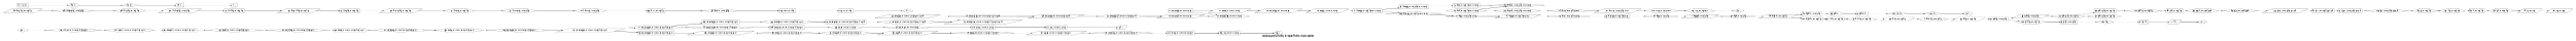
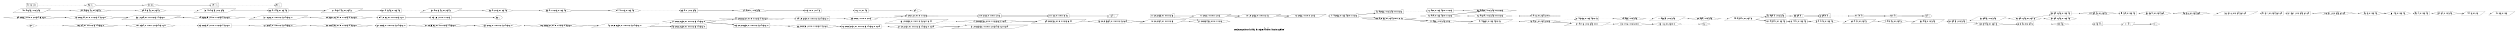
  digraph {
    label="Tree-decomposition of width 3 for register allocator (function _gdelete)"
    rankdir=LR
    node [shape=folder]
    edge [style=dotted]
    n1 [label="0 | : " shape=diamond]
    n2 [label="1 | 44 : " shape=parallelogram]
    n3 [label="2 | 43 44 : "]
    n4 [label="3 | 5 43 : 0 1 2 3 4 5 "]
    n5 [label="100 | 43 : " shape=diamond]
    n6 [label="4 | 9 42 43 : 0 1 2 3 4 5 " shape=hexagon]
    n7 [label="83 | 9 43 : 0 1 2 3 4 5 " shape=parallelogram]
    n8 [label="50 | 5 9 43 : 0 1 2 3 4 5 "]
    n9 [label="5 | 9 41 42 : 0 1 2 3 4 5 " shape=hexagon]
    n10 [label="82 | 9 42 : 0 1 2 3 4 5 " shape=parallelogram]
    n11 [label="6 | 39 40 41 : "]
    n12 [label="101 | 40 41 : " shape=diamond]
    n13 [label="102 | 41 : " shape=diamond]
    n14 [label="7 | 9 38 39 : 0 1 2 3 4 5 " shape=parallelogram]
    n15 [label="80 | 9 39 : 0 1 2 3 4 5 " shape=diamond]
    n16 [label="49 | 9 39 41 : 0 1 2 3 4 5 " shape=parallelogram]
    n17 [label="8 | 9 37 38 : 0 1 2 3 4 5 12 13 "]
    n18 [label="79 | 9 38 : 0 1 2 3 4 5 " shape=diamond]
    n19 [label="9 | 9 36 37 : 0 1 2 3 4 5 12 13 " shape=parallelogram]
    n20 [label="78 | 9 37 : 0 1 2 3 4 5 12 13 " shape=diamond]
    n21 [label="10 | 20 22 36 : 0 1 10 11 12 13 " shape=parallelogram]
    n22 [label="72 | 20 36 : 0 1 10 11 12 13 " shape=parallelogram]
    n23 [label="47 | 9 20 36 : 0 1 2 3 4 5 10 11 12 13 "]
    n24 [label="11 | 20 22 35 : 0 1 10 11 12 13 "]
    n25 [label="71 | 20 22 : 0 1 10 11 12 13 " shape=parallelogram]
    n26 [label="12 | 20 22 34 35 : 0 1 10 11 12 13 " shape=hexagon]
    n27 [label="13 | 20 22 33 34 : 0 1 10 11 12 13 18 19 " shape=hexagon]
    n28 [label="70 | 20 22 34 : 0 1 10 11 12 13 " shape=parallelogram]
    n29 [label="14 | 20 22 32 33 : 0 1 10 11 12 13 16 17 18 19 " shape=diamond]
    n30 [label="69 | 20 22 33 : 0 1 10 11 12 13 18 19 " shape=parallelogram]
    n31 [label="15 | 20 22 31 32 : 0 1 10 11 12 13 14 15 16 17 18 19 " shape=parallelogram]
    n32 [label="68 | 20 22 32 : 0 1 10 11 12 13 16 17 18 19 " shape=parallelogram]
    n33 [label="16 | 20 22 30 31 : 0 1 10 11 12 13 14 15 16 17 18 19 "]
    n34 [label="67 | 20 22 31 : 0 1 10 11 12 13 14 15 16 17 18 19 " shape=hexagon]
    n35 [label="17 | 20 22 26 30 : 0 1 10 11 12 13 14 15 16 17 " shape=hexagon]
    n36 [label="44 | 20 22 26 30 : 0 1 10 11 12 13 14 15 16 17 " shape=diamond]
    n37 [label="123 | 20 22 26 30 : 0 1 10 11 12 13 14 15 16 17 "]
    n38 [label="109 | 20 22 30 : 0 1 10 11 12 13 14 15 16 17 "]
    n39 [label="66 | 20 22 30 : 0 1 10 11 12 13 14 15 16 17 " shape=hexagon]
    n40 [label="18 | 20 26 29 : 0 1 10 11 12 13 14 15 16 17 " shape=hexagon]
    n41 [label="58 | 26 29 : 0 1 10 11 12 13 14 15 16 17 " shape=parallelogram]
    n42 [label="19 | 26 28 29 : 0 1 10 11 12 13 14 15 16 17 " shape=diamond]
    n43 [label="57 | 26 28 : 0 1 10 11 12 13 14 15 16 17 " shape=parallelogram]
    n44 [label="20 | 26 27 28 : 0 1 10 11 12 13 14 15 16 17 " shape=diamond]
    n45 [label="104 | 27 28 : 0 1 10 11 12 13 16 17 "]
    n46 [label="105 | 28 : 0 1 10 11 12 13 "]
    n47 [label="21 | 22 25 26 : 0 1 10 11 12 13 14 15 16 17 " shape=diamond]
    n48 [label="63 | 22 26 : 0 1 10 11 12 13 14 15 16 17 " shape=hexagon]
    n49 [label="106 | 22 26 30 : 0 1 10 11 12 13 14 15 16 17 " shape=diamond]
    n50 [label="22 | 22 24 25 : 0 1 10 11 12 13 14 15 16 17 " shape=diamond]
    n51 [label="62 | 22 25 : 0 1 10 11 12 13 14 15 16 17 "]
    n52 [label="23 | 22 23 24 : 0 1 10 11 12 13 14 15 16 17 "]
    n53 [label="61 | 22 24 : 0 1 10 11 12 13 14 15 16 17 " shape=diamond]
    n54 [label="24 | 20 21 22 : 0 1 10 11 12 13 " shape=diamond]
    n55 [label="110 | 21 22 : 0 1 10 11 12 13 "]
    n56 [label="111 | 22 : 0 1 10 11 12 13 "]
    n57 [label="25 | 9 19 20 : 0 1 2 3 4 5 10 11 12 13 " shape=diamond]
    n58 [label="75 | 9 19 : 0 1 2 3 4 5 10 11 12 13 " shape=hexagon]
    n59 [label="26 | 9 18 19 : 0 1 2 3 4 5 10 11 12 13 " shape=hexagon]
    n60 [label="74 | 9 18 : 0 1 2 3 4 5 10 11 " shape=diamond]
    n61 [label="27 | 9 17 18 : 0 1 2 3 4 5 10 11 " shape=parallelogram]
    n62 [label="112 | 17 18 : 0 1 2 3 10 11 " shape=hexagon]
    n63 [label="113 | 18 : 0 1 2 3 10 11 " shape=hexagon]
    n64 [label="28 | 5 9 16 43 : 0 1 2 3 4 5 " shape=hexagon]
    n65 [label="51 | 5 9 16 43 : 0 1 2 3 4 5 " shape=hexagon]
    n66 [label="52 | 5 9 16 43 : 0 1 2 3 4 5 "]
    n67 [label="117 | 5 9 43 : 0 1 2 3 4 5 " shape=diamond]
    n68 [label="29 | 9 15 16 43 : 0 1 2 3 4 5 " shape=diamond]
    n69 [label="89 | 9 15 43 : 0 1 2 3 4 5 " shape=hexagon]
    n70 [label="30 | 9 14 15 43 : 0 1 2 3 4 5 " shape=parallelogram]
    n71 [label="88 | 9 14 43 : 0 1 2 3 4 5 "]
    n72 [label="31 | 9 13 14 43 : 0 1 2 3 4 5 " shape=parallelogram]
    n73 [label="87 | 9 13 43 : 0 1 2 3 4 5 "]
    n74 [label="32 | 9 12 13 43 : 0 1 2 3 4 5 " shape=parallelogram]
    n75 [label="86 | 9 12 13 : 0 1 2 3 4 5 " shape=hexagon]
    n76 [label="33 | 9 11 12 13 : 0 1 2 3 4 5 " shape=hexagon]
    n77 [label="114 | 9 11 13 : 0 1 2 3 4 5 " shape=hexagon]
    n78 [label="85 | 9 11 : 0 1 2 3 4 5 "]
    n79 [label="34 | 9 10 11 : 0 1 2 3 4 5 " shape=diamond]
    n80 [label="115 | 10 11 : 0 1 4 5 "]
    n81 [label="116 | 11 : 0 1 4 5 "]
    n82 [label="35 | 5 8 9 : 0 1 2 3 4 5 8 9 " shape=hexagon]
    n83 [label="98 | 5 8 : 0 1 2 3 4 5 8 9 " shape=diamond]
    n84 [label="36 | 5 7 8 : 0 1 2 3 4 5 6 7 8 9 " shape=parallelogram]
    n85 [label="97 | 5 7 : 0 1 2 3 4 5 6 7 8 9 "]
    n86 [label="37 | 5 6 7 : 0 1 2 3 4 5 6 7 8 9 "]
    n87 [label="118 | 5 7 : 0 1 2 3 4 5 6 7 8 9 " shape=diamond]
    n88 [label="96 | 5 : 0 1 2 3 4 5 " shape=hexagon]
    n89 [label="38 | 4 5 : 0 1 2 3 4 5 " shape=hexagon]
    n90 [label="95 | 4 : 0 1 2 3 4 5 "]
    n91 [label="39 | 3 4 : 0 1 2 3 4 5 " shape=hexagon]
    n92 [label="94 | 3 : 0 1 2 3 " shape=parallelogram]
    n93 [label="40 | 2 3 : 0 1 2 3 " shape=parallelogram]
    n94 [label="41 | 1 2 : 0 1 "]
    n95 [label="92 | 1 : " shape=hexagon]
    n96 [label="42 | 0 1 : " shape=diamond]
    n97 [label="119 | 1 : "]
    n98 [label="91 | : "]
    n99 [label="43 | 9 39 41 : 0 1 2 3 4 5 "]
    n100 [label="55 | 39 41 : " shape=hexagon]
    n101 [label="65 | 20 22 : 0 1 10 11 12 13 " shape=hexagon]
    n102 [label="45 | 20 22 26 30 : 0 1 10 11 12 13 14 15 16 17 "]
-   n103 [label="103 | 20 26 30 : 0 1 10 11 12 13 14 15 16 17 " shape=parallelogram]
    n104 [label="59 | 20 26 : 0 1 10 11 12 13 14 15 16 17 " shape=diamond]
    n105 [label="46 | 20 22 26 30 : 0 1 10 11 12 13 14 15 16 17 " shape=parallelogram]
    n106 [label="48 | 9 20 36 : 0 1 2 3 4 5 10 11 12 13 "]
    n107 [label="122 | 9 20 36 : 0 1 2 3 4 5 10 11 12 13 " shape=diamond]
    n108 [label="76 | 9 20 : 0 1 2 3 4 5 10 11 12 13 "]
    n109 [label="77 | 9 36 : 0 1 2 3 4 5 12 13 " shape=diamond]
    n110 [label="121 | 9 39 41 : 0 1 2 3 4 5 "]
    n111 [label="81 | 9 41 : 0 1 2 3 4 5 "]
    n112 [label="53 | 5 9 43 : 0 1 2 3 4 5 " shape=parallelogram]
    n113 [label="120 | 5 9 43 : 0 1 2 3 4 5 " shape=hexagon]
    n114 [label="90 | 9 16 43 : 0 1 2 3 4 5 " shape=parallelogram]
    n115 [label="99 | 5 9 : 0 1 2 3 4 5 "]
    n116 [label="54 | : " shape=hexagon]
    n117 [label="56 | : " shape=hexagon]
    n118 [label="60 | : " shape=diamond]
    n119 [label="108 | 24 : 0 1 10 11 12 13 14 15 16 17 " shape=diamond]
    n120 [label="107 | 23 24 : 0 1 10 11 12 13 14 15 16 17 " shape=hexagon]
    n121 [label="64 | : " shape=parallelogram]
    n122 [label="73 | : " shape=diamond]
    n123 [label="84 | : " shape=diamond]
    n2 -> n1 [style=bold]
    n3 -> n2 [style=solid]
    n4 -> n5
    n5 -> n3
    n6 -> n7 [style=solid]
    n7 -> n8
    n8 -> n112
    n8 -> n113 [style=solid]
    n9 -> n10
    n10 -> n6 [style=solid]
    n11 -> n12
    n12 -> n13 [style=bold]
    n13 -> n116 [style=bold]
    n14 -> n15 [style=solid]
    n15 -> n16
    n16 -> n99 [style=bold]
    n16 -> n110 [style=bold]
    n17 -> n18
    n18 -> n14
    n19 -> n20
    n20 -> n17
    n21 -> n22 [style=bold]
    n22 -> n23
    n23 -> n106 [style=bold]
    n23 -> n107 [style=solid]
    n24 -> n25 [style=solid]
    n24 -> n26 [style=solid]
    n25 -> n21 [style=bold]
    n27 -> n28 [style=bold]
    n28 -> n26 [style=solid]
    n29 -> n30 [style=bold]
    n30 -> n27 [style=solid]
    n32 -> n29
    n32 -> n31
    n33 -> n34
    n34 -> n31 [style=bold]
    n35 -> n36 [style=solid]
    n35 -> n37 [style=bold]
    n36 -> n38 [style=solid]
    n37 -> n39 [style=solid]
    n38 -> n101 [style=solid]
    n39 -> n33 [style=bold]
    n40 -> n41 [style=bold]
    n41 -> n42 [style=bold]
    n42 -> n43
    n43 -> n44 [style=solid]
    n44 -> n45
    n45 -> n46 [style=bold]
    n46 -> n117 [style=bold]
    n47 -> n48 [style=bold]
    n48 -> n49
    n49 -> n105 [style=bold]
    n50 -> n51
    n51 -> n47 [style=solid]
    n52 -> n53 [style=solid]
    n53 -> n50 [style=solid]
    n54 -> n55 [style=solid]
    n55 -> n56 [style=bold]
    n56 -> n121 [style=solid]
    n58 -> n57 [style=bold]
    n58 -> n59
    n59 -> n60
-   n60 -> n61 [style=bold]
+   n20 -> n61 [style=bold]
    n61 -> n62 [style=solid]
    n62 -> n63 [style=bold]
    n63 -> n122
    n64 -> n65
    n64 -> n66 [style=solid]
    n66 -> n67 [style=solid]
    n67 -> n115 [style=solid]
    n68 -> n69 [style=solid]
    n69 -> n70
    n70 -> n71 [style=solid]
    n71 -> n72 [style=bold]
    n72 -> n73 [style=bold]
    n73 -> n74
    n74 -> n75 [style=solid]
    n75 -> n76 [style=solid]
    n76 -> n77 [style=bold]
    n77 -> n78
    n78 -> n79 [style=bold]
    n79 -> n80 [style=bold]
    n80 -> n81
    n81 -> n123 [style=solid]
    n82 -> n83
    n83 -> n84
    n84 -> n85
    n85 -> n86
    n86 -> n87
    n87 -> n88 [style=solid]
    n88 -> n89 [style=bold]
    n89 -> n90
    n90 -> n91
    n91 -> n92 [style=bold]
    n92 -> n93
    n94 -> n95
    n95 -> n96 [style=solid]
    n96 -> n97 [style=solid]
    n97 -> n98
    n99 -> n100 [style=solid]
    n100 -> n11 [style=bold]
    n101 -> n54 [style=solid]
-   n102 -> n103 [style=solid]
-   n103 -> n104
    n104 -> n40 [style=bold]
    n105 -> n35
    n105 -> n102 [style=bold]
    n106 -> n108
    n107 -> n109 [style=bold]
    n108 -> n57 [style=solid]
    n109 -> n19 [style=bold]
    n110 -> n111 [style=bold]
    n111 -> n9 [style=bold]
    n112 -> n64 [style=solid]
    n113 -> n4 [style=bold]
    n114 -> n68 [style=solid]
    n115 -> n82
    n118 -> n119
    n119 -> n120 [style=solid]
    n120 -> n52
  }
